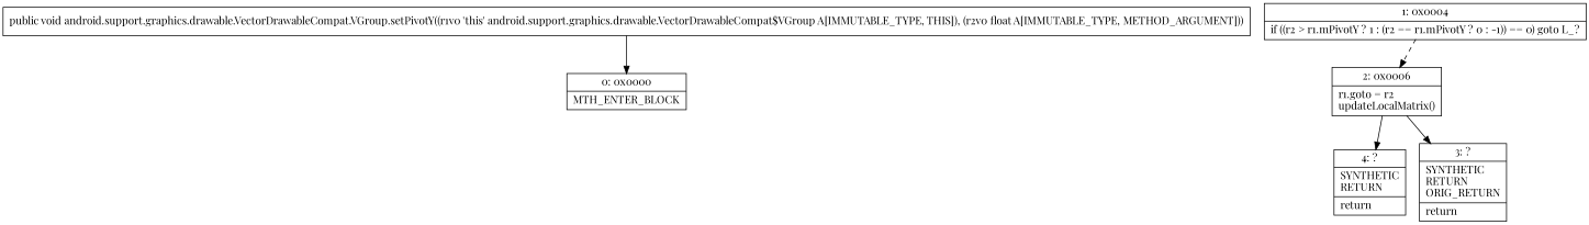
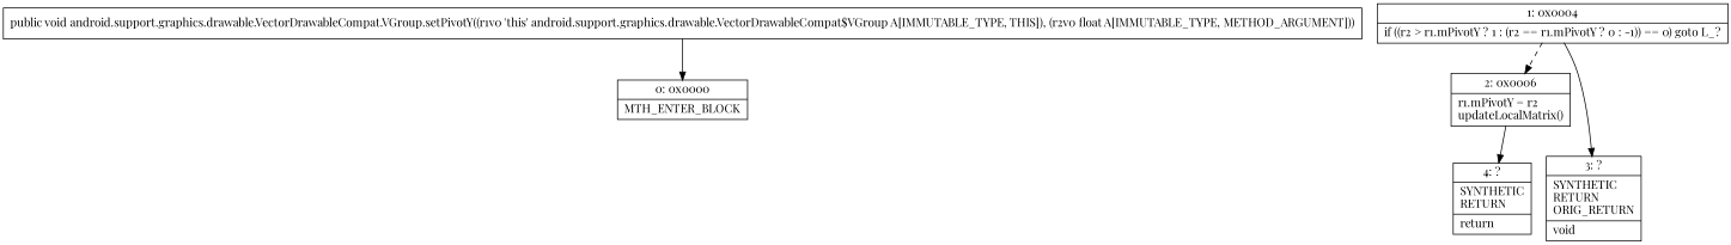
  digraph {
    fontname="Playfair Display"
    node [fontname="Playfair Display" shape=record]
    edge [fontname="Playfair Display"]
    n1 [label="{0\:\ 0x0000|MTH_ENTER_BLOCK\l}"]
    n2 [label="{1\:\ 0x0004|if ((r2 \> r1.mPivotY ? 1 : (r2 == r1.mPivotY ? 0 : \-1)) == 0) goto L_?\l}"]
-   n3 [label="{2\:\ 0x0006|r1.goto = r2\lupdateLocalMatrix()\l}"]
+   n3 [label="{2\:\ 0x0006|r1.mPivotY = r2\lupdateLocalMatrix()\l}"]
    n4 [label="{4\:\ ?|SYNTHETIC\lRETURN\l|return\l}"]
-   n5 [label="{3\:\ ?|SYNTHETIC\lRETURN\lORIG_RETURN\l|return\l}"]
+   n5 [label="{3\:\ ?|SYNTHETIC\lRETURN\lORIG_RETURN\l|void\l}"]
    n6 [label="{public void android.support.graphics.drawable.VectorDrawableCompat.VGroup.setPivotY((r1v0 'this' android.support.graphics.drawable.VectorDrawableCompat$VGroup A[IMMUTABLE_TYPE, THIS]), (r2v0 float A[IMMUTABLE_TYPE, METHOD_ARGUMENT])) }"]
    n2 -> n3 [style=dashed]
    n3 -> n4
-   n3 -> n5
+   n2 -> n5
    n6 -> n1
  }
